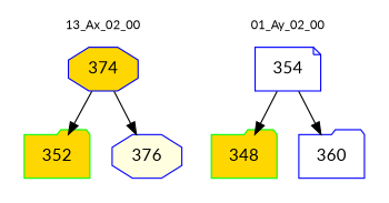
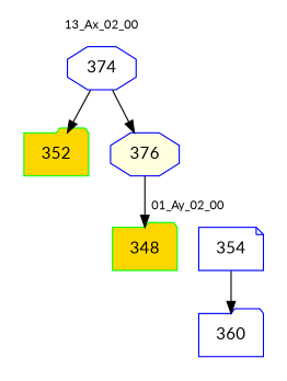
  digraph {
    fontname=Lato
    node [color=blue fillcolor=gold fontname=Lato shape=folder style=filled]
    edge [color=black fontname=Lato]
-   n1 [label=374 shape=octagon]
+   n1 [fillcolor=white label=374 shape=octagon]
    n2 [color=green label=352]
    n3 [fillcolor=lightyellow label=376 shape=octagon]
    n4 [fillcolor=white label=354 shape=note]
    n5 [color=green label=348]
    n6 [fillcolor=white label=360]
    subgraph cluster_1 {
      color=white
      fontsize=10
      label="13_Ax_02_00"
      n1
      n2
      n3
    }
    subgraph cluster_2 {
      color=white
      fontsize=10
      label="01_Ay_02_00"
      n4
      n5
      n6
    }
    n1 -> n2
    n1 -> n3
-   n4 -> n5
+   n3 -> n5
    n4 -> n6
  }
